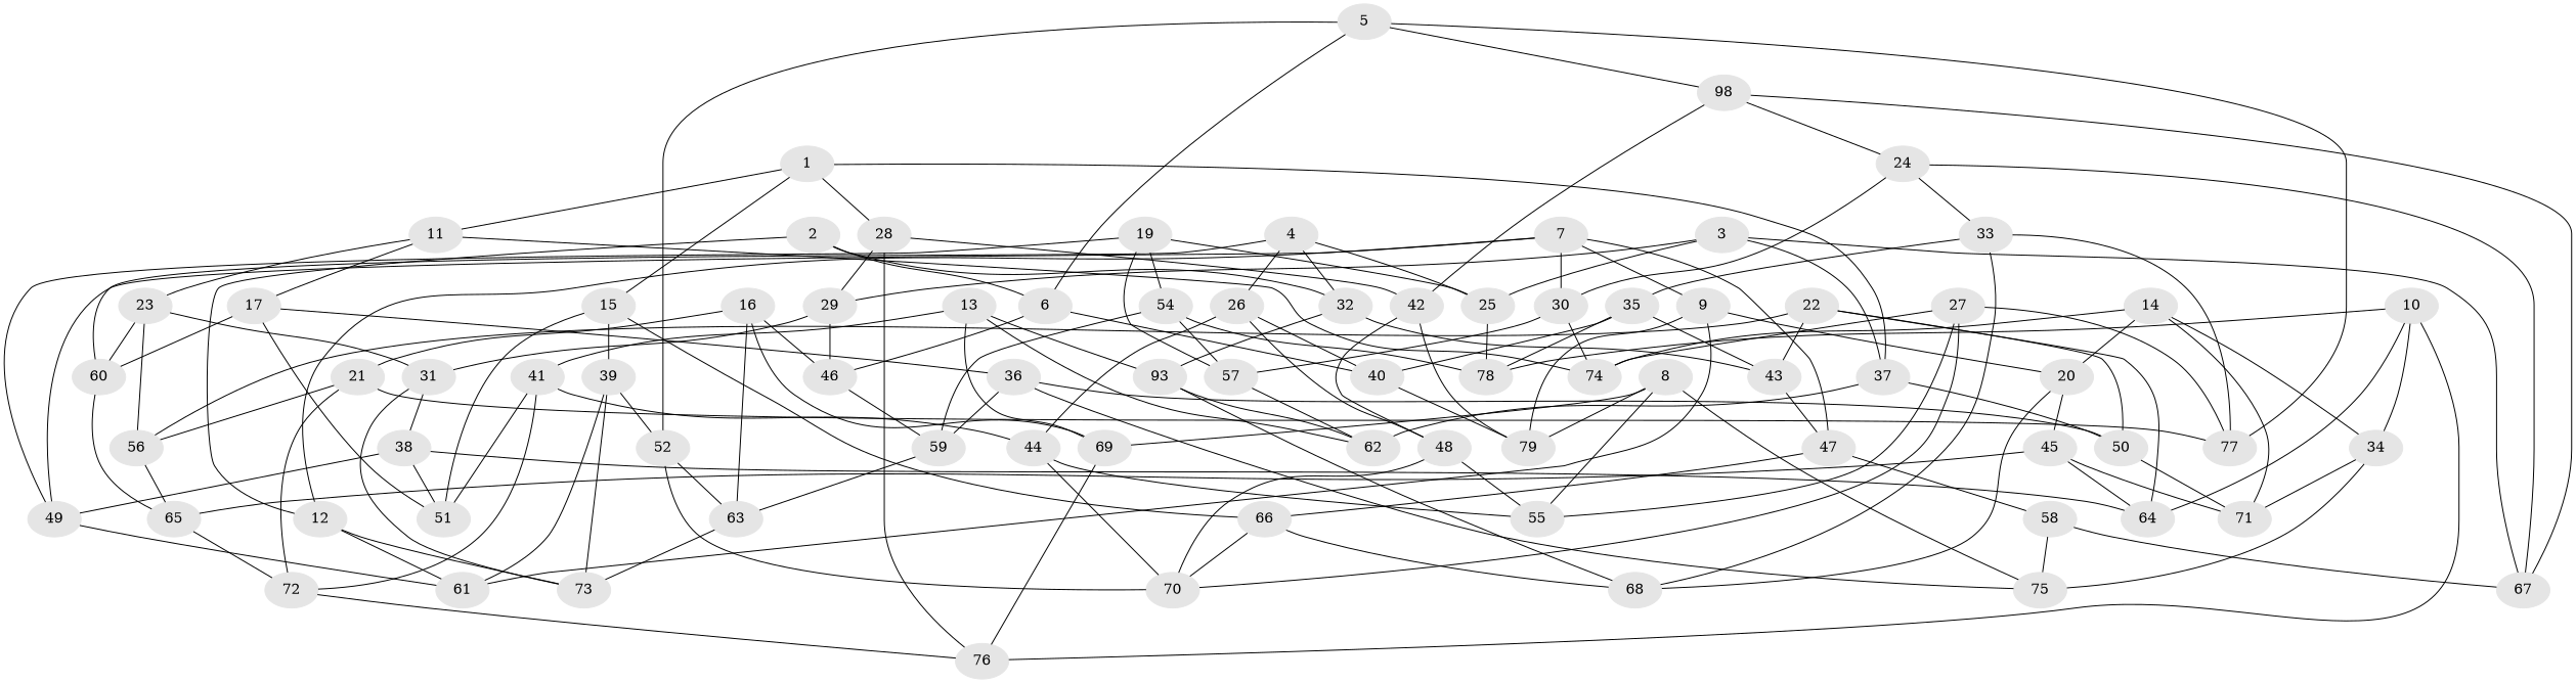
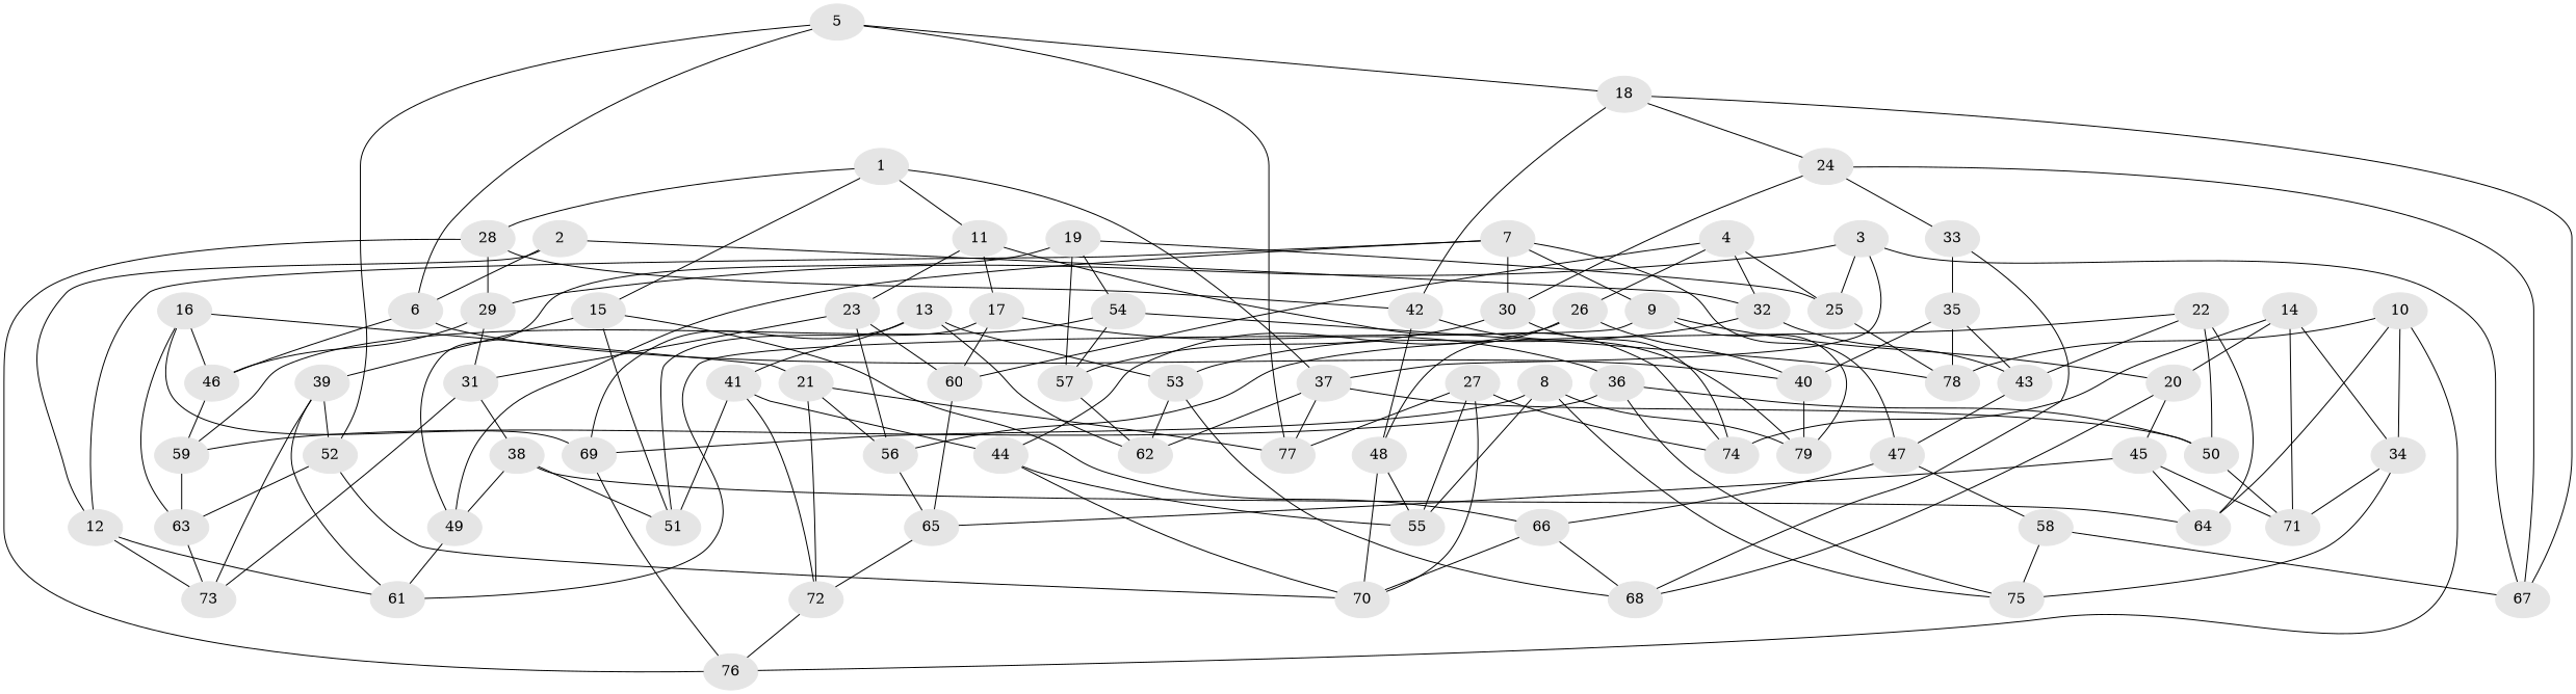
  graph {
    fontname="DejaVu Serif"
    node [color=gray90 fontname="DejaVu Serif" style=filled]
    edge [fontname="DejaVu Serif"]
    1
    11
    15
    28
    37
    17
    23
    74
    39
    51
    66
    29
    76
    42
    62
    50
    2
    6
    12
    32
    40
    46
    9
    79
    20
    61
    73
-   53 [label=93]
+   53
    43
    3
    25
    67
    78
    31
    4
    26
    60
    44
    48
    65
    5
-   18 [label=98]
+   18
    52
    77
    24
    63
    70
    59
    7
    30
    47
    49
    57
    58
    8
    55
    69
    75
    45
    68
    10
    34
    64
    71
    36
    56
    13
    41
    72
    14
    16
    21
    33
    19
    54
    22
    38
    35
    27
    1 -- 11
    1 -- 15
    1 -- 28
    1 -- 37
    11 -- 17
    11 -- 23
    11 -- 74
    15 -- 39
    15 -- 51
    15 -- 66
    28 -- 29
    28 -- 76
    28 -- 42
    37 -- 62
    37 -- 50
    17 -- 51
    17 -- 60
    17 -- 36
    23 -- 31
    23 -- 60
    23 -- 56
    39 -- 61
    39 -- 73
    39 -- 52
    66 -- 70
    66 -- 68
    29 -- 46
    29 -- 31
    42 -- 79
    42 -- 48
    50 -- 71
    2 -- 6
    2 -- 12
    2 -- 32
    6 -- 40
    6 -- 46
    12 -- 61
    12 -- 73
    32 -- 53
    32 -- 43
    40 -- 79
    46 -- 59
    9 -- 79
    9 -- 20
    9 -- 61
    20 -- 45
    20 -- 68
    53 -- 62
    53 -- 68
    43 -- 47
    3 -- 37
    3 -- 29
    3 -- 25
    3 -- 67
    25 -- 78
    31 -- 73
    31 -- 38
    4 -- 32
    4 -- 25
    4 -- 26
    4 -- 60
    26 -- 40
    26 -- 44
    26 -- 48
    60 -- 65
    44 -- 70
    44 -- 55
    48 -- 70
    48 -- 55
    65 -- 72
    5 -- 6
    5 -- 18
    5 -- 52
    5 -- 77
    18 -- 42
    18 -- 67
    18 -- 24
    52 -- 63
    52 -- 70
    24 -- 67
    24 -- 30
    24 -- 33
    63 -- 73
    59 -- 63
    7 -- 12
    7 -- 9
    7 -- 30
    7 -- 47
    7 -- 49
    30 -- 74
    30 -- 57
    47 -- 66
    47 -- 58
    49 -- 61
    57 -- 62
    58 -- 67
    58 -- 75
    8 -- 79
    8 -- 55
    8 -- 69
    8 -- 75
    69 -- 76
    45 -- 65
    45 -- 64
    45 -- 71
    10 -- 76
    10 -- 78
    10 -- 34
    10 -- 64
    34 -- 75
    34 -- 71
    36 -- 50
    36 -- 59
    36 -- 75
    56 -- 65
    13 -- 62
    13 -- 53
    13 -- 69
    13 -- 41
    41 -- 51
    41 -- 44
    41 -- 72
    72 -- 76
    14 -- 74
    14 -- 20
    14 -- 34
    14 -- 71
    16 -- 46
    16 -- 63
    16 -- 69
    16 -- 21
    21 -- 77
    21 -- 56
    21 -- 72
-   33 -- 77
+   37 -- 77
    33 -- 68
    33 -- 35
    19 -- 25
    19 -- 49
    19 -- 57
    19 -- 54
    54 -- 78
    54 -- 59
    54 -- 57
    22 -- 50
    22 -- 43
    22 -- 64
    22 -- 56
    38 -- 51
    38 -- 49
    38 -- 64
    35 -- 40
    35 -- 43
    35 -- 78
    27 -- 74
    27 -- 77
    27 -- 70
    27 -- 55
  }
